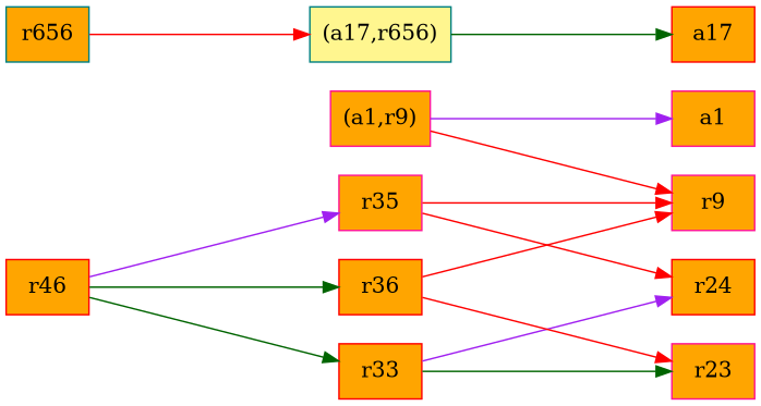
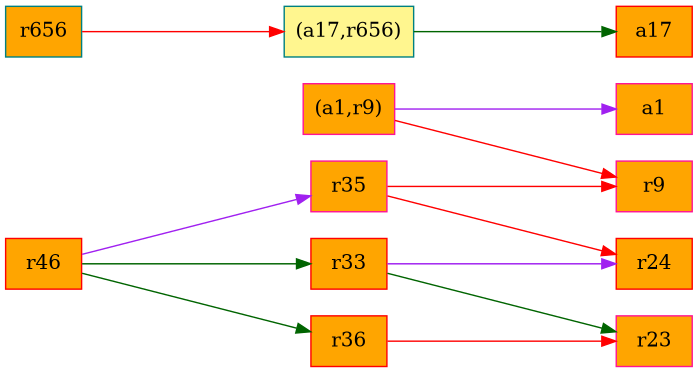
  digraph {
    rankdir=LR
    ranksep=2.0
    node [color=deeppink fillcolor=orange shape=record style=filled]
    edge [color=red]
    n1 [label="{(a1,r9)}"]
    n2 [label="{a1}"]
    n3 [label="{r9}"]
    n4 [color=teal label="{r656}"]
    n5 [color=teal fillcolor=khaki1 label="{(a17,r656)}"]
    n6 [label="{r35}"]
    n7 [color=red label="{r24}"]
    n8 [color=red label="{a17}"]
    n9 [color=red label="{r33}"]
    n10 [label="{r23}"]
    n11 [color=red label="{r36}"]
    n12 [color=red label="{r46}"]
    n1 -> n2 [color=purple]
    n1 -> n3
    n4 -> n5
    n5 -> n8 [color=darkgreen]
    n6 -> n3
    n6 -> n7
    n9 -> n7 [color=purple]
    n9 -> n10 [color=darkgreen]
-   n11 -> n3
    n11 -> n10
    n12 -> n6 [color=purple]
    n12 -> n9 [color=darkgreen]
    n12 -> n11 [color=darkgreen]
  }
